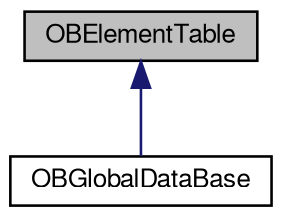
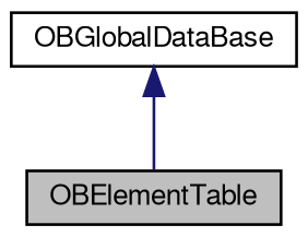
  digraph {
    node [color=black fontname=FreeSans fontsize=10 shape=record style=filled]
    n1 [fillcolor=grey75 fontcolor=black height=0.2 label=OBElementTable width=0.4]
    n2 [fillcolor=white height=0.2 label=OBGlobalDataBase width=0.4]
-   n1 -> n2 [color=midnightblue dir=back fontname=FreeSans fontsize=10 labelfontname=FreeSans labelfontsize=10 style=solid]
+   n2 -> n1 [color=midnightblue dir=back fontname=FreeSans fontsize=10 labelfontname=FreeSans labelfontsize=10 style=solid]
  }
